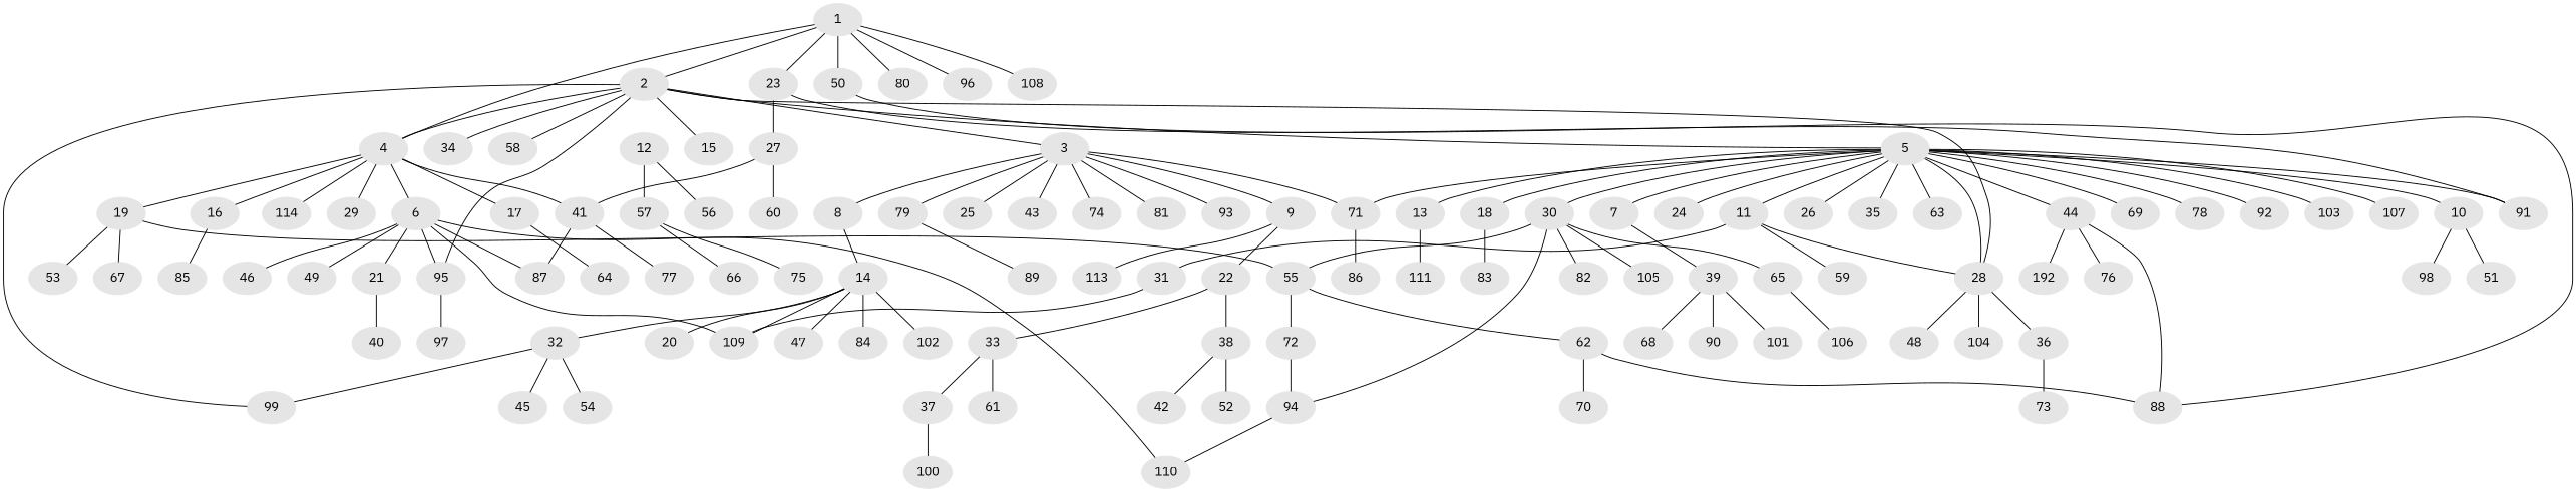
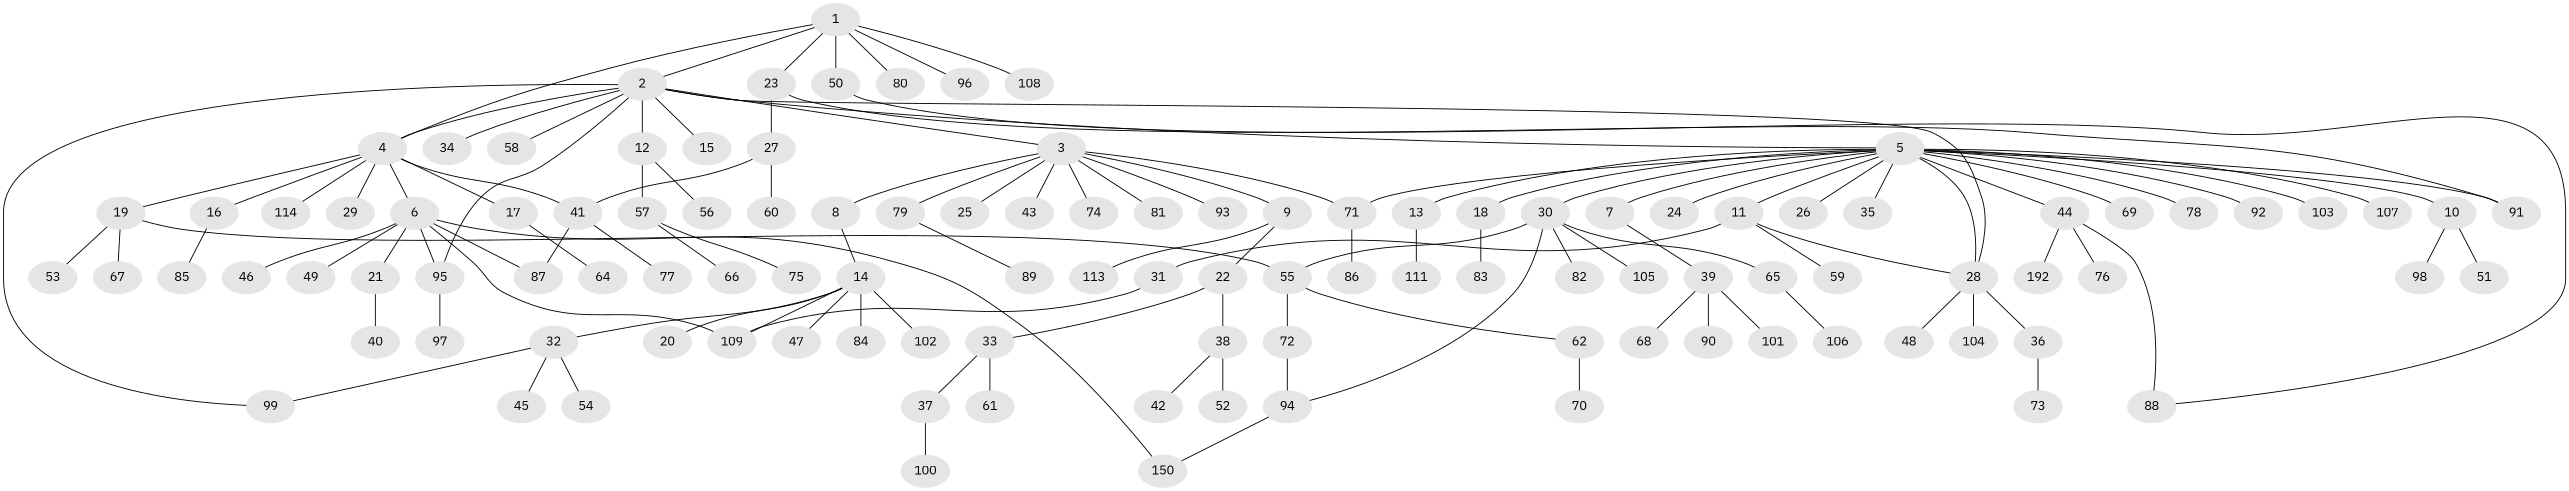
  graph {
    fontname="IBM Plex Sans"
    node [color=gray90 fontname="IBM Plex Sans" style=filled]
    edge [fontname="IBM Plex Sans"]
    1
    2
    4
    23
    50
    80
    96
    108
    3
    5
    12
    15
    28
    34
    58
    95
    99
    6
    16
    17
    19
    29
    41
    114
    91
    27
    88
    8
    9
    25
    43
    71
    74
    79
    81
    93
    7
    10
    11
    13
    18
    24
    26
    30
    35
    44
-   63
    69
    78
    92
    103
    107
    56
    57
    36
    48
    104
    97
    14
    22
    113
    86
    89
    21
    46
    49
    87
    109
-   110
+   110 [label=150]
    85
    64
    53
    55
    67
    77
    39
    51
    98
    31
    59
    111
    83
    65
    82
    94
    105
    76
    n88 [label=192]
    40
    68
    90
    101
    20
    32
    47
    84
    102
    33
    38
    66
    75
    45
    54
    62
    72
    37
    61
    42
    52
    60
    73
    106
    100
    70
    1 -- 2
    1 -- 4
    1 -- 23
    1 -- 50
    1 -- 80
    1 -- 96
    1 -- 108
    2 -- 4
    2 -- 3
    2 -- 5
+   2 -- 12
    2 -- 15
    2 -- 28
    2 -- 34
    2 -- 58
    2 -- 95
    2 -- 99
    4 -- 6
    4 -- 16
    4 -- 17
    4 -- 19
    4 -- 29
    4 -- 41
    4 -- 114
    23 -- 91
    23 -- 27
    50 -- 88
    3 -- 8
    3 -- 9
    3 -- 25
    3 -- 43
    3 -- 71
    3 -- 74
    3 -- 79
    3 -- 81
    3 -- 93
    5 -- 28
    5 -- 91
    5 -- 71
    5 -- 7
    5 -- 10
    5 -- 11
    5 -- 13
    5 -- 18
    5 -- 24
    5 -- 26
    5 -- 30
    5 -- 35
    5 -- 44
-   5 -- 63
    5 -- 69
    5 -- 78
    5 -- 92
    5 -- 103
    5 -- 107
    12 -- 56
    12 -- 57
    28 -- 36
    28 -- 48
    28 -- 104
    95 -- 97
    6 -- 95
    6 -- 21
    6 -- 46
    6 -- 49
    6 -- 87
    6 -- 109
    6 -- 110
    16 -- 85
    17 -- 64
    19 -- 53
    19 -- 55
    19 -- 67
    41 -- 87
    41 -- 77
    27 -- 41
    27 -- 60
    8 -- 14
    9 -- 22
    9 -- 113
    71 -- 86
    79 -- 89
    7 -- 39
    10 -- 51
    10 -- 98
    11 -- 28
    11 -- 31
    11 -- 59
    13 -- 111
    18 -- 83
    30 -- 55
    30 -- 65
    30 -- 82
    30 -- 94
    30 -- 105
    44 -- 88
    44 -- 76
    44 -- n88
    57 -- 66
    57 -- 75
    36 -- 73
    14 -- 109
    14 -- 20
    14 -- 32
    14 -- 47
    14 -- 84
    14 -- 102
    22 -- 33
    22 -- 38
    21 -- 40
    55 -- 62
    55 -- 72
    39 -- 68
    39 -- 90
    39 -- 101
    31 -- 109
    65 -- 106
    94 -- 110
    32 -- 99
    32 -- 45
    32 -- 54
    33 -- 37
    33 -- 61
    38 -- 42
    38 -- 52
-   62 -- 88
    62 -- 70
    72 -- 94
    37 -- 100
  }
